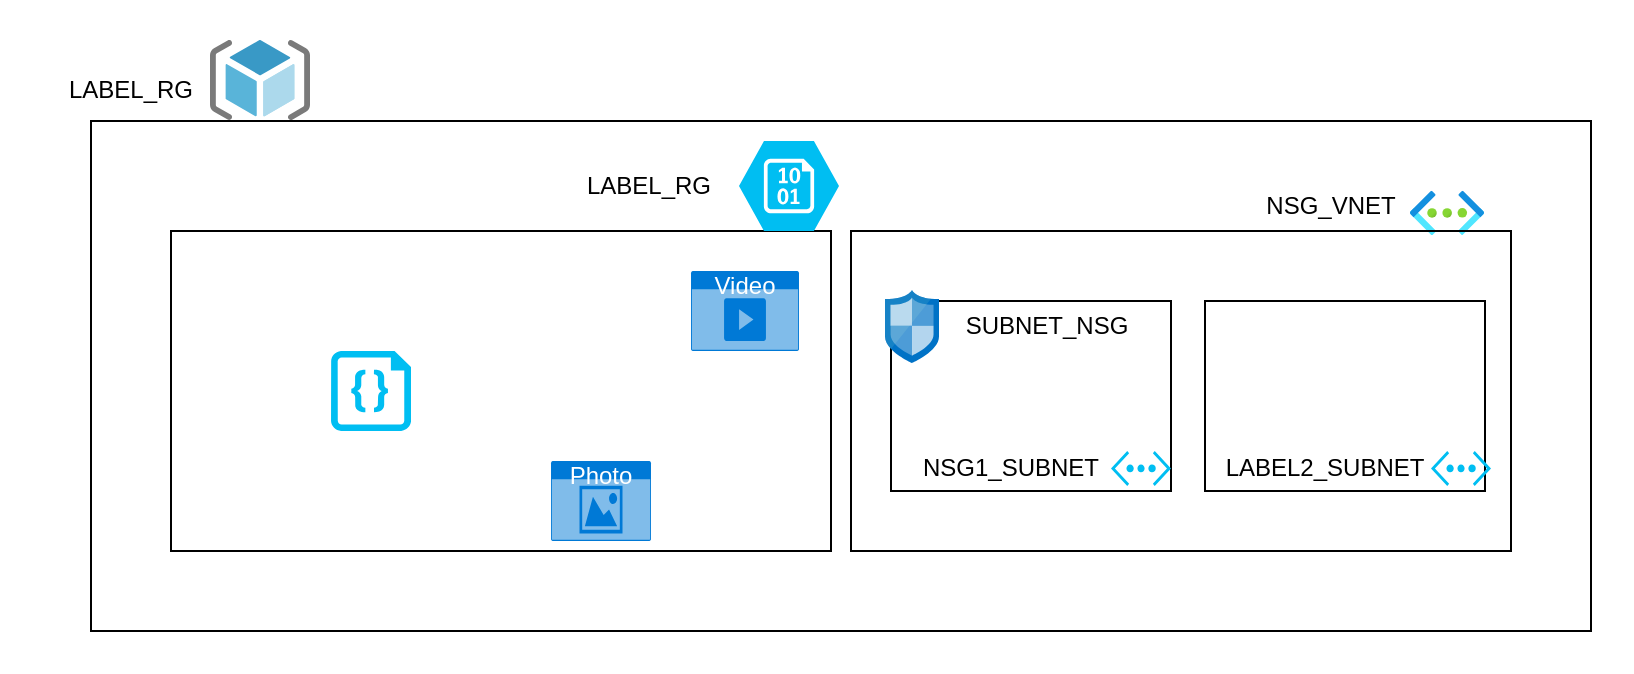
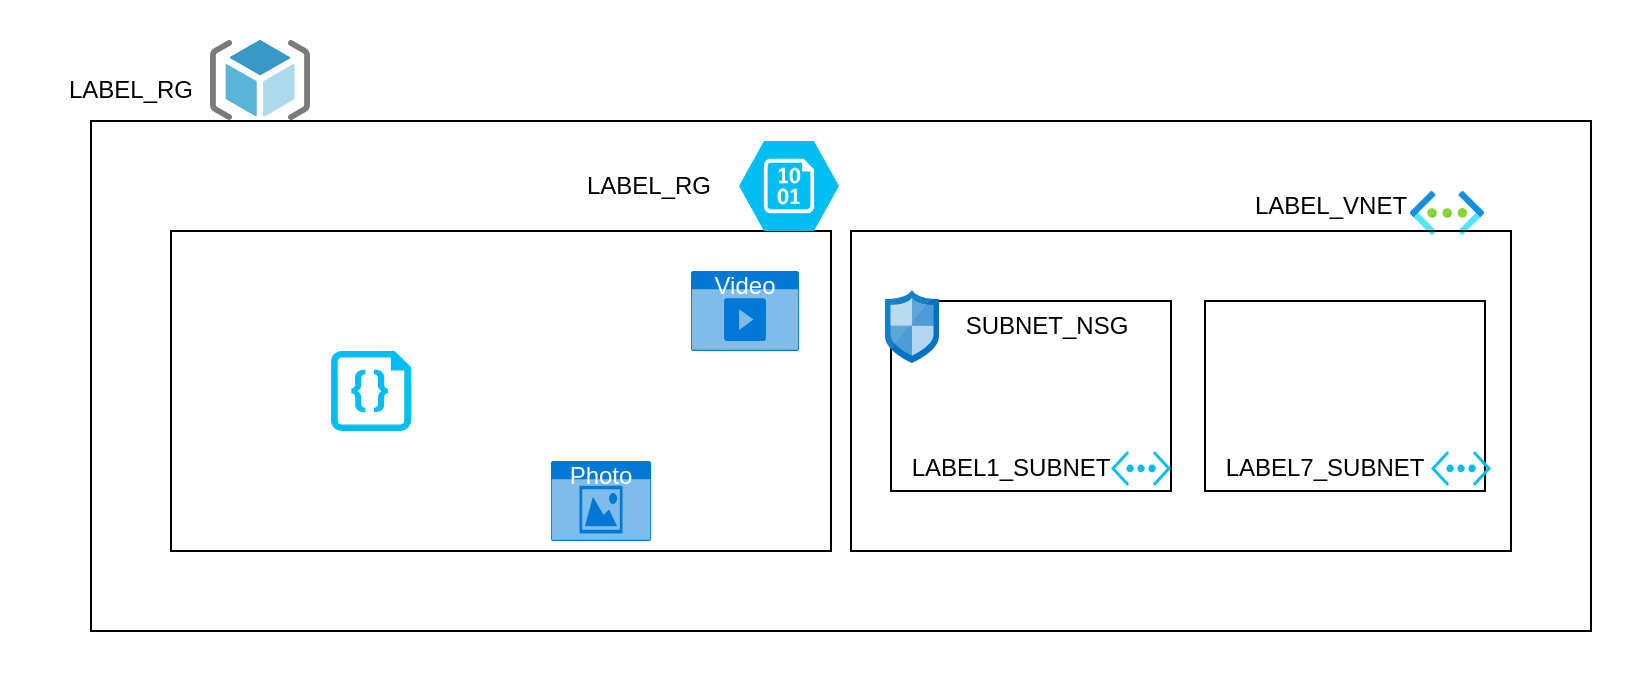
  <mxCell id="0" />
  <mxCell id="1" parent="0" />
  <mxCell id="2" value="" style="whiteSpace=wrap;html=1;fillColor=none;" parent="1" vertex="1"><mxGeometry x="45" y="60" width="750" height="255" as="geometry" /></mxCell>
  <mxCell id="3" value="LABEL_RG" style="text;html=1;align=center;verticalAlign=middle;resizable=0;points=[];autosize=1;strokeColor=none;fillColor=none;" parent="1" vertex="1"><mxGeometry x="20" y="30" width="90" height="30" as="geometry" /></mxCell>
  <mxCell id="4" value="" style="sketch=0;aspect=fixed;html=1;points=[];align=center;image;fontSize=12;image=img/lib/mscae/ResourceGroup.svg;fillColor=none;" parent="1" vertex="1"><mxGeometry x="105" y="20" width="50" height="40" as="geometry" /></mxCell>
  <mxCell id="5" value="" style="whiteSpace=wrap;html=1;fillColor=none;" parent="1" vertex="1"><mxGeometry x="85" y="115" width="330" height="160" as="geometry" /></mxCell>
  <mxCell id="6" value="" style="verticalLabelPosition=bottom;html=1;verticalAlign=top;align=center;strokeColor=none;fillColor=#00BEF2;shape=mxgraph.azure.storage_blob;" parent="1" vertex="1"><mxGeometry x="369" y="70" width="50" height="45" as="geometry" /></mxCell>
  <mxCell id="7" value="LABEL_RG" style="text;html=1;align=center;verticalAlign=middle;resizable=0;points=[];autosize=1;strokeColor=none;fillColor=none;" parent="1" vertex="1"><mxGeometry x="279" y="77.5" width="90" height="30" as="geometry" /></mxCell>
  <mxCell id="8" value="" style="verticalLabelPosition=bottom;html=1;verticalAlign=top;align=center;strokeColor=none;fillColor=#00BEF2;shape=mxgraph.azure.code_file;pointerEvents=1;" parent="1" vertex="1"><mxGeometry x="165" y="175" width="40" height="40" as="geometry" /></mxCell>
  <mxCell id="9" value="Video" style="html=1;strokeColor=none;fillColor=#0079D6;labelPosition=center;verticalLabelPosition=middle;verticalAlign=top;align=center;fontSize=12;outlineConnect=0;spacingTop=-6;fontColor=#FFFFFF;sketch=0;shape=mxgraph.sitemap.video;" parent="1" vertex="1"><mxGeometry x="345" y="135" width="54" height="40" as="geometry" /></mxCell>
  <mxCell id="10" value="Photo" style="html=1;strokeColor=none;fillColor=#0079D6;labelPosition=center;verticalLabelPosition=middle;verticalAlign=top;align=center;fontSize=12;outlineConnect=0;spacingTop=-6;fontColor=#FFFFFF;sketch=0;shape=mxgraph.sitemap.photo;" parent="1" vertex="1"><mxGeometry x="275" y="230" width="50" height="40" as="geometry" /></mxCell>
  <mxCell id="11" value="" style="aspect=fixed;html=1;points=[];align=center;image;fontSize=12;image=img/lib/azure2/networking/Virtual_Networks.svg;" parent="1" vertex="1"><mxGeometry x="705" y="95.41" width="37" height="22.09" as="geometry" /></mxCell>
  <mxCell id="12" value="" style="whiteSpace=wrap;html=1;fillColor=none;" parent="1" vertex="1"><mxGeometry x="425" y="115" width="330" height="160" as="geometry" /></mxCell>
  <mxCell id="13" value="" style="whiteSpace=wrap;html=1;fillColor=none;" parent="1" vertex="1"><mxGeometry x="445" y="150" width="140" height="95" as="geometry" /></mxCell>
  <mxCell id="14" value="" style="whiteSpace=wrap;html=1;fillColor=none;" parent="1" vertex="1"><mxGeometry x="602" y="150" width="140" height="95" as="geometry" /></mxCell>
  <mxCell id="15" value="" style="verticalLabelPosition=bottom;html=1;verticalAlign=top;align=center;strokeColor=none;fillColor=#00BEF2;shape=mxgraph.azure.virtual_network;pointerEvents=1;" parent="1" vertex="1"><mxGeometry x="555" y="225" width="30" height="17.5" as="geometry" /></mxCell>
  <mxCell id="16" value="" style="verticalLabelPosition=bottom;html=1;verticalAlign=top;align=center;strokeColor=none;fillColor=#00BEF2;shape=mxgraph.azure.virtual_network;pointerEvents=1;" parent="1" vertex="1"><mxGeometry x="715" y="225" width="30" height="17.5" as="geometry" /></mxCell>
- <mxCell id="17" value="NSG_VNET" style="text;html=1;align=center;verticalAlign=middle;resizable=0;points=[];autosize=1;strokeColor=none;fillColor=none;" parent="1" vertex="1"><mxGeometry x="615" y="87.5" width="100" height="30" as="geometry" /></mxCell>
- <mxCell id="18" value="NSG1_SUBNET" style="text;html=1;align=center;verticalAlign=middle;resizable=0;points=[];autosize=1;strokeColor=none;fillColor=none;" parent="1" vertex="1"><mxGeometry x="445" y="218.75" width="120" height="30" as="geometry" /></mxCell>
- <mxCell id="19" value="LABEL2_SUBNET" style="text;html=1;align=center;verticalAlign=middle;resizable=0;points=[];autosize=1;strokeColor=none;fillColor=none;" parent="1" vertex="1"><mxGeometry x="602" y="218.75" width="120" height="30" as="geometry" /></mxCell>
+ <mxCell id="17" value="LABEL_VNET" style="text;html=1;align=center;verticalAlign=middle;resizable=0;points=[];autosize=1;strokeColor=none;fillColor=none;" parent="1" vertex="1"><mxGeometry x="615" y="87.5" width="100" height="30" as="geometry" /></mxCell>
+ <mxCell id="18" value="LABEL1_SUBNET" style="text;html=1;align=center;verticalAlign=middle;resizable=0;points=[];autosize=1;strokeColor=none;fillColor=none;" parent="1" vertex="1"><mxGeometry x="445" y="218.75" width="120" height="30" as="geometry" /></mxCell>
+ <mxCell id="19" value="LABEL7_SUBNET" style="text;html=1;align=center;verticalAlign=middle;resizable=0;points=[];autosize=1;strokeColor=none;fillColor=none;" parent="1" vertex="1"><mxGeometry x="602" y="218.75" width="120" height="30" as="geometry" /></mxCell>
  <mxCell id="20" value="" style="sketch=0;aspect=fixed;html=1;points=[];align=center;image;fontSize=12;image=img/lib/mscae/Network_Security_Groups_Classic.svg;" parent="1" vertex="1"><mxGeometry x="442.5" y="145" width="27" height="36.49" as="geometry" /></mxCell>
  <mxCell id="21" value="SUBNET_NSG" style="text;html=1;align=center;verticalAlign=middle;resizable=0;points=[];autosize=1;strokeColor=none;fillColor=none;" parent="1" vertex="1"><mxGeometry x="477.5" y="148.24" width="90" height="30" as="geometry" /></mxCell>
